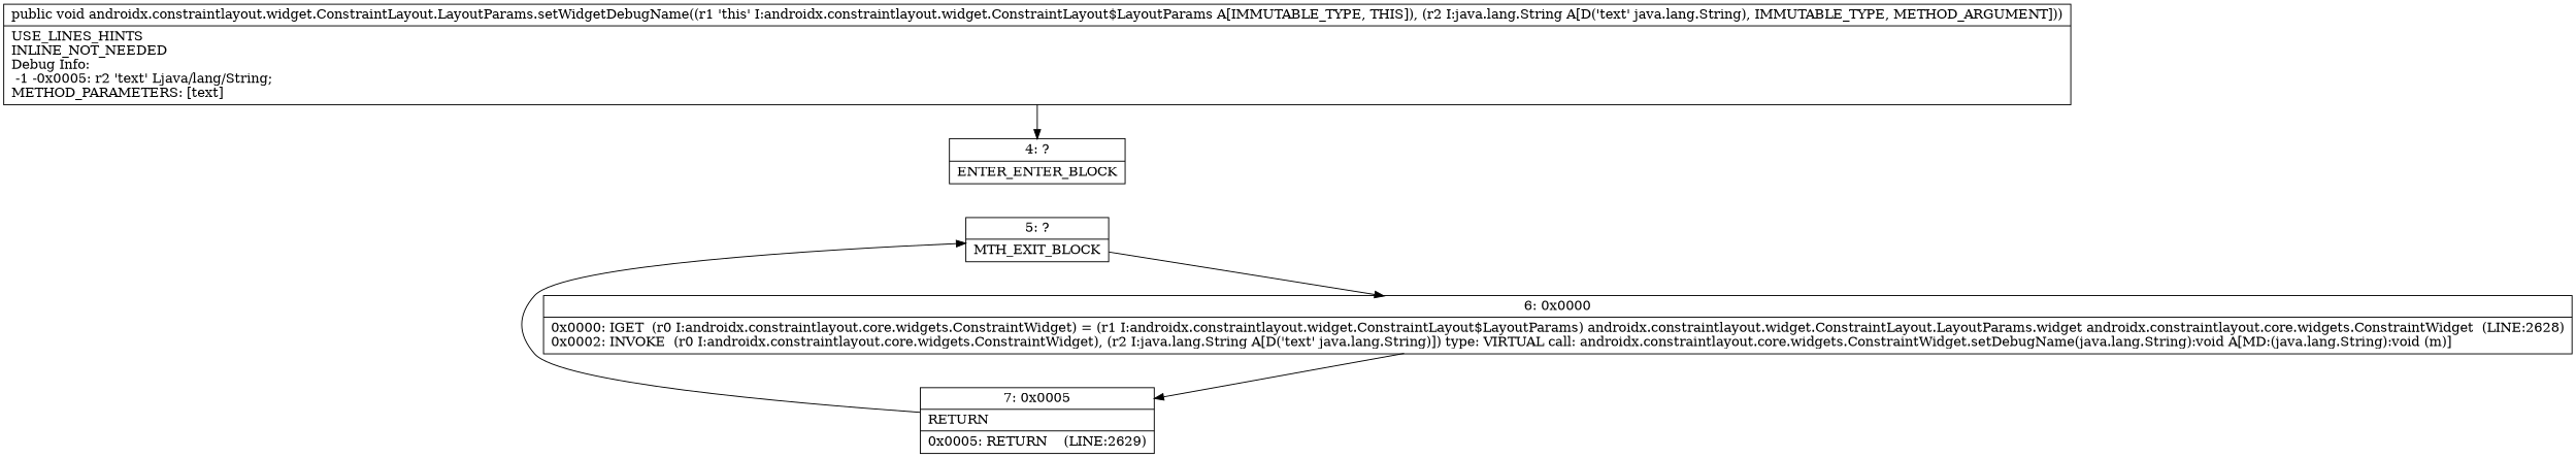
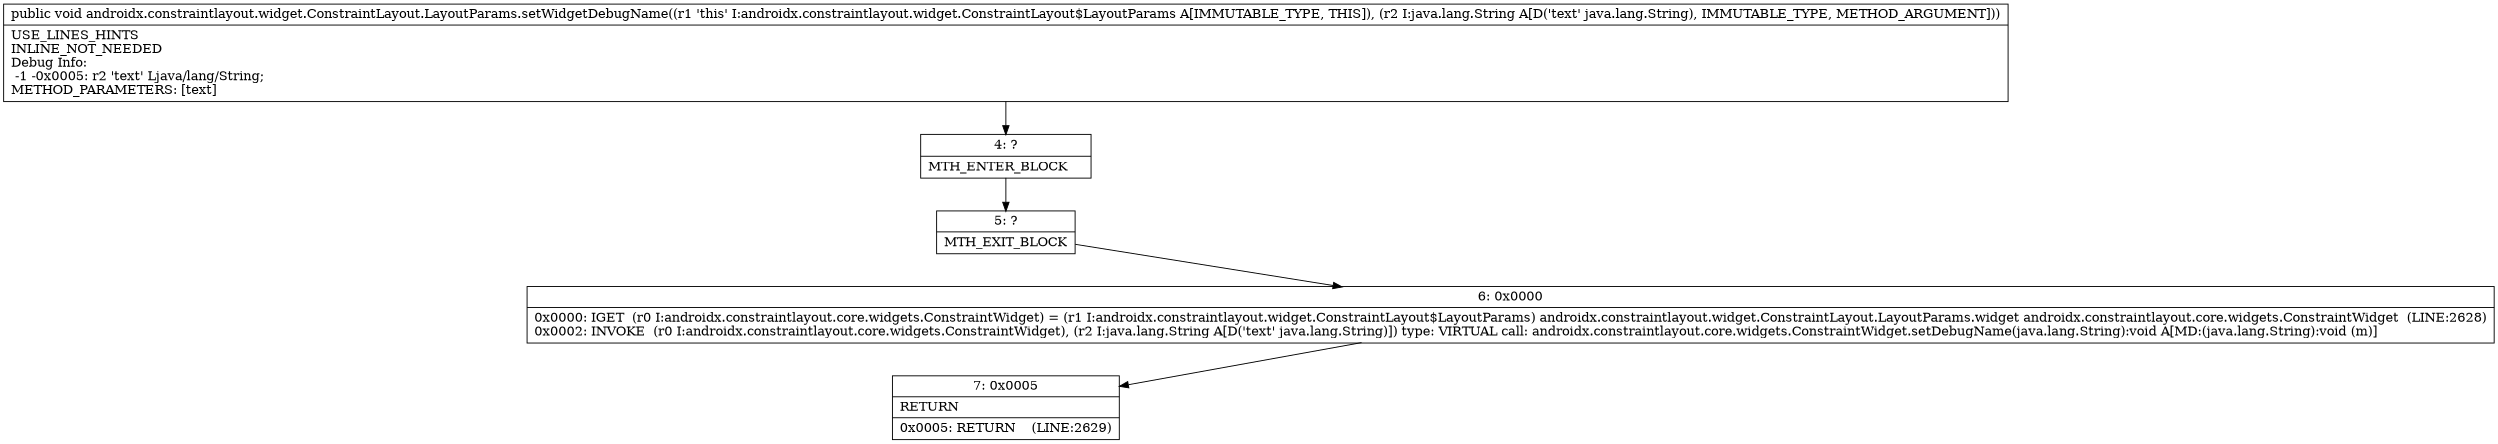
  digraph {
    node [shape=record]
-   n1 [label="{4\:\ ?|ENTER_ENTER_BLOCK\l}"]
+   n1 [label="{4\:\ ?|MTH_ENTER_BLOCK\l}"]
    n2 [label="{6\:\ 0x0000|0x0000: IGET  (r0 I:androidx.constraintlayout.core.widgets.ConstraintWidget) = (r1 I:androidx.constraintlayout.widget.ConstraintLayout$LayoutParams) androidx.constraintlayout.widget.ConstraintLayout.LayoutParams.widget androidx.constraintlayout.core.widgets.ConstraintWidget  (LINE:2628)\l0x0002: INVOKE  (r0 I:androidx.constraintlayout.core.widgets.ConstraintWidget), (r2 I:java.lang.String A[D('text' java.lang.String)]) type: VIRTUAL call: androidx.constraintlayout.core.widgets.ConstraintWidget.setDebugName(java.lang.String):void A[MD:(java.lang.String):void (m)]\l}"]
    n3 [label="{7\:\ 0x0005|RETURN\l|0x0005: RETURN    (LINE:2629)\l}"]
    n4 [label="{5\:\ ?|MTH_EXIT_BLOCK\l}"]
    n5 [label="{public void androidx.constraintlayout.widget.ConstraintLayout.LayoutParams.setWidgetDebugName((r1 'this' I:androidx.constraintlayout.widget.ConstraintLayout$LayoutParams A[IMMUTABLE_TYPE, THIS]), (r2 I:java.lang.String A[D('text' java.lang.String), IMMUTABLE_TYPE, METHOD_ARGUMENT]))  | USE_LINES_HINTS\lINLINE_NOT_NEEDED\lDebug Info:\l  \-1 \-0x0005: r2 'text' Ljava\/lang\/String;\lMETHOD_PARAMETERS: [text]\l}"]
    n2 -> n3
-   n3 -> n4
+   n1 -> n4
    n4 -> n2
    n5 -> n1
  }
